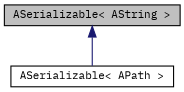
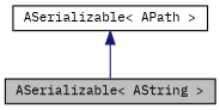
  digraph {
    fontname="IBM Plex Mono"
    node [color=black fontname="IBM Plex Mono" fontsize=10 shape=record style=filled]
    n1 [fillcolor=grey75 fontcolor=black height=0.2 label="ASerializable\< AString \>" width=0.4]
    n2 [fillcolor=white height=0.2 label="ASerializable\< APath \>" width=0.4]
-   n1 -> n2 [color=midnightblue dir=back fontname="IBM Plex Mono" fontsize=10 labelfontname=Helvetica labelfontsize=10 style=solid]
+   n2 -> n1 [color=midnightblue dir=back fontname="IBM Plex Mono" fontsize=10 labelfontname=Helvetica labelfontsize=10 style=solid]
  }
